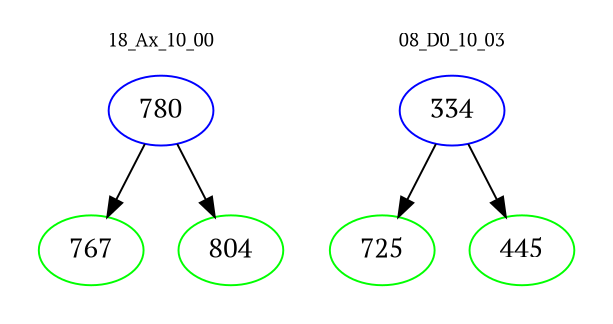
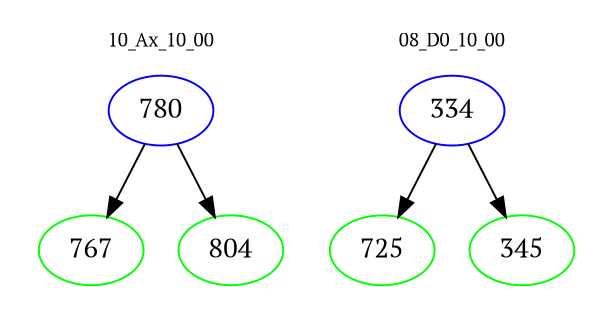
  digraph {
    fontname="PT Serif"
    node [color=green fontname="PT Serif"]
    edge [color=black fontname="PT Serif"]
    n1 [color=blue label=780]
    n2 [label=767]
    n3 [label=804]
    n4 [color=blue label=334]
    n5 [label=725]
-   n6 [label=445]
+   n6 [label=345]
    subgraph cluster_1 {
      color=white
      fontsize=10
-     label="18_Ax_10_00"
+     label="10_Ax_10_00"
      n1
      n2
      n3
    }
    subgraph cluster_2 {
      color=white
      fontsize=10
-     label="08_D0_10_03"
+     label="08_D0_10_00"
      n4
      n5
      n6
    }
    n1 -> n2
    n1 -> n3
    n4 -> n5
    n4 -> n6
  }
